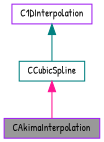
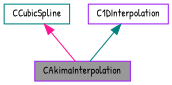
  digraph {
    fontname="Patrick Hand"
    node [color=purple fillcolor=white fontname="Patrick Hand" fontsize=10 shape=box style=filled]
    edge [dir=back fontname="Patrick Hand" fontsize=10 labelfontname=Helvetica labelfontsize=10 style=solid]
    n1 [fillcolor=grey60 fontcolor=black height=0.2 label=CAkimaInterpolation width=0.4]
    n2 [color=teal height=0.2 label=CCubicSpline width=0.4]
    n3 [height=0.2 label=C1DInterpolation width=0.4]
    n2 -> n1 [color=deeppink]
-   n3 -> n2 [color=teal]
+   n3 -> n1 [color=teal]
  }
